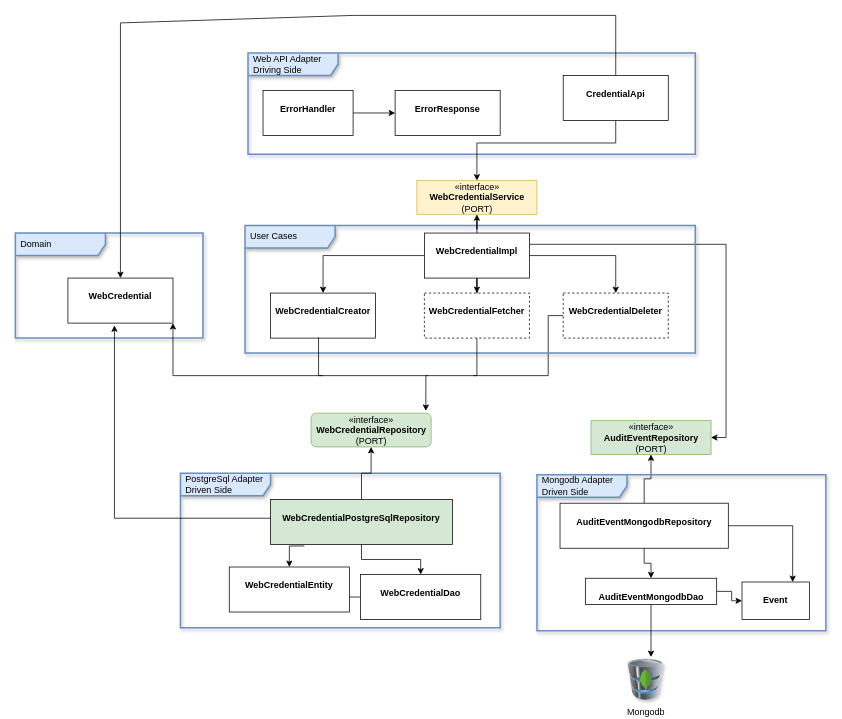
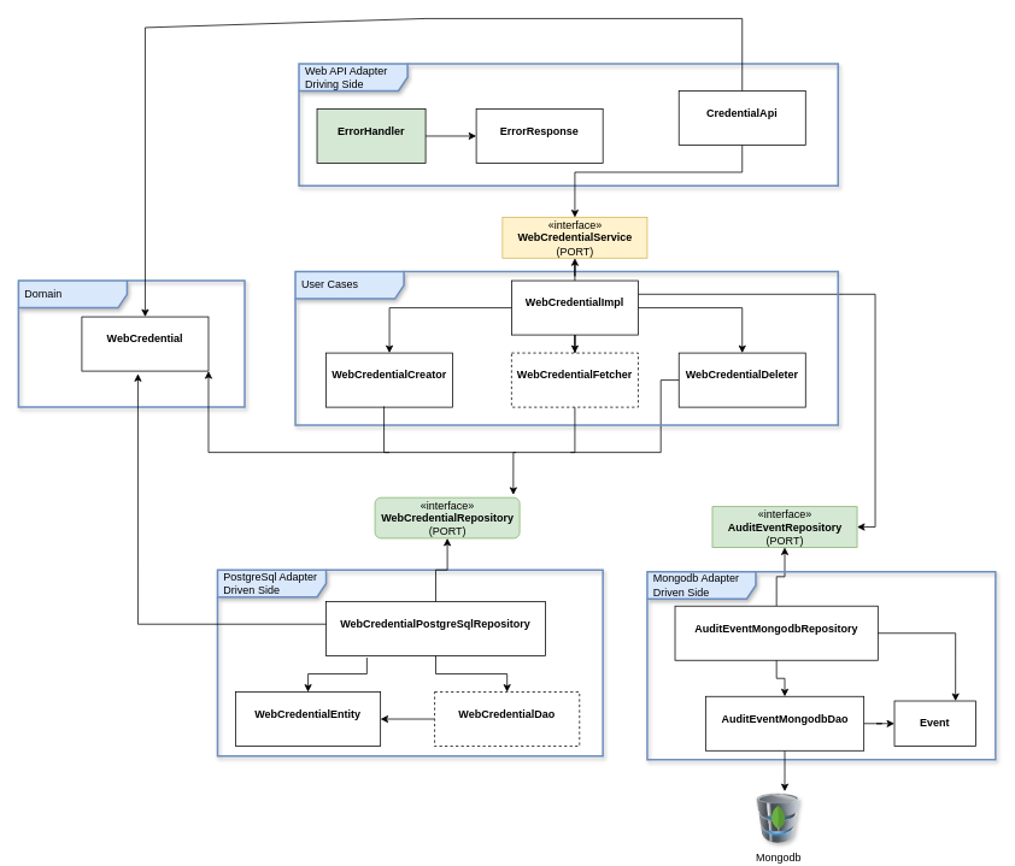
  <mxCell id="0" />
  <mxCell id="1" parent="0" />
  <mxCell id="2" value="Domain" style="shape=umlFrame;whiteSpace=wrap;html=1;width=120;height=30;boundedLbl=1;verticalAlign=middle;align=left;spacingLeft=5;fillColor=#dae8fc;strokeColor=#6c8ebf;strokeWidth=2;shadow=1;sketch=0;backgroundOutline=0;comic=0;" vertex="1" parent="1"><mxGeometry x="20" y="310" width="250" height="140" as="geometry" /></mxCell>
  <mxCell id="3" value="Web API Adapter&lt;br&gt;Driving Side" style="shape=umlFrame;whiteSpace=wrap;html=1;width=120;height=30;boundedLbl=1;verticalAlign=middle;align=left;spacingLeft=5;fillColor=#dae8fc;strokeColor=#6c8ebf;strokeWidth=2;shadow=1;sketch=0;backgroundOutline=0;comic=0;" vertex="1" parent="1"><mxGeometry x="330" y="70" width="596" height="135" as="geometry" /></mxCell>
  <mxCell id="4" value="«interface»&lt;br&gt;&lt;b&gt;WebCredentialService&lt;br&gt;&lt;/b&gt;(PORT)&lt;b&gt;&lt;br&gt;&lt;/b&gt;" style="html=1;fillColor=#fff2cc;strokeColor=#d6b656;" vertex="1" parent="1"><mxGeometry x="555" y="240" width="160" height="45" as="geometry" /></mxCell>
  <mxCell id="5" style="edgeStyle=orthogonalEdgeStyle;rounded=0;orthogonalLoop=1;jettySize=auto;html=1;exitX=0.5;exitY=1;exitDx=0;exitDy=0;entryX=0.5;entryY=0;entryDx=0;entryDy=0;" edge="1" parent="1" source="7" target="4"><mxGeometry relative="1" as="geometry"><Array as="points"><mxPoint x="820" y="190" /><mxPoint x="635" y="190" /></Array></mxGeometry></mxCell>
  <mxCell id="6" style="edgeStyle=none;rounded=0;orthogonalLoop=1;jettySize=auto;html=1;exitX=0.5;exitY=0;exitDx=0;exitDy=0;startArrow=none;startFill=0;endArrow=classic;endFill=1;" edge="1" parent="1" source="7" target="35"><mxGeometry relative="1" as="geometry"><Array as="points"><mxPoint x="820" y="20" /><mxPoint x="470" y="20" /><mxPoint x="160" y="30" /></Array></mxGeometry></mxCell>
  <mxCell id="7" value="&lt;p style=&quot;margin: 0px ; margin-top: 4px ; text-align: center&quot;&gt;&lt;br&gt;&lt;b&gt;CredentialApi&lt;/b&gt;&lt;/p&gt;" style="verticalAlign=top;align=left;overflow=fill;fontSize=12;fontFamily=Helvetica;html=1;" vertex="1" parent="1"><mxGeometry x="750" y="100" width="140" height="60" as="geometry" /></mxCell>
  <mxCell id="8" style="edgeStyle=orthogonalEdgeStyle;rounded=0;orthogonalLoop=1;jettySize=auto;html=1;exitX=1;exitY=0.25;exitDx=0;exitDy=0;entryX=1;entryY=0.5;entryDx=0;entryDy=0;" edge="1" parent="1" source="41" target="9"><mxGeometry relative="1" as="geometry" /></mxCell>
  <mxCell id="9" value="«interface»&lt;br&gt;&lt;b&gt;AuditEventRepository&lt;br&gt;&lt;/b&gt;(PORT)&lt;b&gt;&lt;br&gt;&lt;/b&gt;" style="html=1;fillColor=#d5e8d4;strokeColor=#82b366;" vertex="1" parent="1"><mxGeometry x="787" y="560" width="160" height="45" as="geometry" /></mxCell>
  <mxCell id="10" style="edgeStyle=orthogonalEdgeStyle;rounded=0;orthogonalLoop=1;jettySize=auto;html=1;exitX=0.5;exitY=0;exitDx=0;exitDy=0;entryX=0.5;entryY=1;entryDx=0;entryDy=0;" edge="1" parent="1" source="14" target="9"><mxGeometry relative="1" as="geometry" /></mxCell>
  <mxCell id="11" value="«interface»&lt;br&gt;&lt;b&gt;WebCredentialRepository&lt;br&gt;&lt;/b&gt;(PORT)&lt;b&gt;&lt;br&gt;&lt;/b&gt;" style="html=1;fillColor=#d5e8d4;strokeColor=#82b366;rounded=1;" vertex="1" parent="1"><mxGeometry x="414" y="550" width="160" height="45" as="geometry" /></mxCell>
  <mxCell id="12" value="" style="group" vertex="1" connectable="0" parent="1"><mxGeometry x="715" y="632" width="385" height="303" as="geometry" /></mxCell>
  <mxCell id="13" value="Mongodb Adapter&lt;br&gt;Driven Side" style="shape=umlFrame;whiteSpace=wrap;html=1;width=120;height=30;boundedLbl=1;verticalAlign=middle;align=left;spacingLeft=5;fillColor=#dae8fc;strokeColor=#6c8ebf;strokeWidth=2;shadow=1;sketch=0;backgroundOutline=0;comic=0;" vertex="1" parent="12"><mxGeometry width="385" height="208" as="geometry" /></mxCell>
  <mxCell id="14" value="&lt;p style=&quot;margin: 0px ; margin-top: 4px ; text-align: center&quot;&gt;&lt;br&gt;&lt;b&gt;AuditEventMongodbRepository&lt;/b&gt;&lt;/p&gt;" style="verticalAlign=top;align=left;overflow=fill;fontSize=12;fontFamily=Helvetica;html=1;" vertex="1" parent="12"><mxGeometry x="30.75" y="38" width="224.25" height="60" as="geometry" /></mxCell>
  <mxCell id="15" style="edgeStyle=orthogonalEdgeStyle;rounded=0;orthogonalLoop=1;jettySize=auto;html=1;" edge="1" parent="12" source="16"><mxGeometry relative="1" as="geometry"><mxPoint x="152" y="243" as="targetPoint" /></mxGeometry></mxCell>
- <mxCell id="16" value="&lt;p style=&quot;margin: 0px ; margin-top: 4px ; text-align: center&quot;&gt;&lt;br&gt;&lt;b&gt;AuditEventMongodbDao&lt;/b&gt;&lt;/p&gt;" style="verticalAlign=top;align=left;overflow=fill;fontSize=12;fontFamily=Helvetica;html=1;" vertex="1" parent="12"><mxGeometry x="64.5" y="138" width="175" height="35" as="geometry" /></mxCell>
+ <mxCell id="16" value="&lt;p style=&quot;margin: 0px ; margin-top: 4px ; text-align: center&quot;&gt;&lt;br&gt;&lt;b&gt;AuditEventMongodbDao&lt;/b&gt;&lt;/p&gt;" style="verticalAlign=top;align=left;overflow=fill;fontSize=12;fontFamily=Helvetica;html=1;" vertex="1" parent="12"><mxGeometry x="64.5" y="138" width="175" height="60" as="geometry" /></mxCell>
  <mxCell id="17" style="edgeStyle=orthogonalEdgeStyle;rounded=0;orthogonalLoop=1;jettySize=auto;html=1;exitX=0.5;exitY=1;exitDx=0;exitDy=0;entryX=0.5;entryY=0;entryDx=0;entryDy=0;" edge="1" parent="12" source="14" target="16"><mxGeometry relative="1" as="geometry" /></mxCell>
  <mxCell id="18" value="" style="group" vertex="1" connectable="0" parent="12"><mxGeometry x="121.5" y="243" width="47" height="60" as="geometry" /></mxCell>
  <mxCell id="19" value="Mongodb" style="image;html=1;image=img/lib/clip_art/computers/Database_128x128.png;shadow=1;comic=0;sketch=0;strokeWidth=2;fillColor=#FF33FF;" vertex="1" parent="18"><mxGeometry width="47.0" height="60" as="geometry" /></mxCell>
  <mxCell id="20" value="" style="dashed=0;outlineConnect=0;html=1;align=center;labelPosition=center;verticalLabelPosition=bottom;verticalAlign=top;shape=mxgraph.weblogos.mongodb;shadow=1;comic=0;sketch=0;strokeWidth=2;fillColor=#FF33FF;" vertex="1" parent="18"><mxGeometry x="15.443" y="15" width="16.114" height="30" as="geometry" /></mxCell>
  <mxCell id="21" value="&lt;p style=&quot;margin: 0px ; margin-top: 4px ; text-align: center&quot;&gt;&lt;br&gt;&lt;b&gt;Event&lt;/b&gt;&lt;br&gt;&lt;/p&gt;" style="verticalAlign=top;align=left;overflow=fill;fontSize=12;fontFamily=Helvetica;html=1;" vertex="1" parent="12"><mxGeometry x="273.25" y="143" width="90" height="50" as="geometry" /></mxCell>
  <mxCell id="22" style="edgeStyle=orthogonalEdgeStyle;rounded=0;orthogonalLoop=1;jettySize=auto;html=1;entryX=0.75;entryY=0;entryDx=0;entryDy=0;" edge="1" parent="12" source="14" target="21"><mxGeometry relative="1" as="geometry" /></mxCell>
  <mxCell id="23" style="edgeStyle=orthogonalEdgeStyle;rounded=0;orthogonalLoop=1;jettySize=auto;html=1;exitX=1;exitY=0.5;exitDx=0;exitDy=0;" edge="1" parent="12" source="16" target="21"><mxGeometry relative="1" as="geometry" /></mxCell>
  <mxCell id="24" value="" style="group" vertex="1" connectable="0" parent="1"><mxGeometry x="240" y="630" width="426" height="290" as="geometry" /></mxCell>
  <mxCell id="25" value="" style="group" vertex="1" connectable="0" parent="24"><mxGeometry width="426" height="290" as="geometry" /></mxCell>
  <mxCell id="26" value="PostgreSql Adapter&lt;br&gt;Driven Side" style="shape=umlFrame;whiteSpace=wrap;html=1;width=120;height=30;boundedLbl=1;verticalAlign=middle;align=left;spacingLeft=5;fillColor=#dae8fc;strokeColor=#6c8ebf;strokeWidth=2;shadow=1;sketch=0;backgroundOutline=0;comic=0;" vertex="1" parent="25"><mxGeometry width="426.0" height="206" as="geometry" /></mxCell>
  <mxCell id="27" style="edgeStyle=orthogonalEdgeStyle;rounded=0;orthogonalLoop=1;jettySize=auto;html=1;exitX=0.186;exitY=1.033;exitDx=0;exitDy=0;entryX=0.5;entryY=0;entryDx=0;entryDy=0;exitPerimeter=0;" edge="1" parent="25" source="28" target="32"><mxGeometry relative="1" as="geometry" /></mxCell>
- <mxCell id="28" value="&lt;p style=&quot;margin: 0px ; margin-top: 4px ; text-align: center&quot;&gt;&lt;br&gt;&lt;b&gt;WebCredentialPostgreSqlRepository&lt;/b&gt;&lt;/p&gt;" style="verticalAlign=top;align=left;overflow=fill;fontSize=12;fontFamily=Helvetica;html=1;fillColor=#d5e8d4;" vertex="1" parent="25"><mxGeometry x="120" y="35" width="242.41" height="60" as="geometry" /></mxCell>
+ <mxCell id="28" value="&lt;p style=&quot;margin: 0px ; margin-top: 4px ; text-align: center&quot;&gt;&lt;br&gt;&lt;b&gt;WebCredentialPostgreSqlRepository&lt;/b&gt;&lt;/p&gt;" style="verticalAlign=top;align=left;overflow=fill;fontSize=12;fontFamily=Helvetica;html=1;" vertex="1" parent="25"><mxGeometry x="120" y="35" width="242.41" height="60" as="geometry" /></mxCell>
  <mxCell id="29" style="edgeStyle=orthogonalEdgeStyle;rounded=0;orthogonalLoop=1;jettySize=auto;html=1;exitX=0;exitY=0.5;exitDx=0;exitDy=0;" edge="1" parent="25" source="30" target="32"><mxGeometry relative="1" as="geometry" /></mxCell>
- <mxCell id="30" value="&lt;p style=&quot;margin: 0px ; margin-top: 4px ; text-align: center&quot;&gt;&lt;br&gt;&lt;b&gt;WebCredentialDao&lt;/b&gt;&lt;/p&gt;" style="verticalAlign=top;align=left;overflow=fill;fontSize=12;fontFamily=Helvetica;html=1;" vertex="1" parent="25"><mxGeometry x="240" y="135" width="160.13" height="60" as="geometry" /></mxCell>
+ <mxCell id="30" value="&lt;p style=&quot;margin: 0px ; margin-top: 4px ; text-align: center&quot;&gt;&lt;br&gt;&lt;b&gt;WebCredentialDao&lt;/b&gt;&lt;/p&gt;" style="verticalAlign=top;align=left;overflow=fill;fontSize=12;fontFamily=Helvetica;html=1;dashed=1;" vertex="1" parent="25"><mxGeometry x="240" y="135" width="160.13" height="60" as="geometry" /></mxCell>
  <mxCell id="31" style="edgeStyle=orthogonalEdgeStyle;rounded=0;orthogonalLoop=1;jettySize=auto;html=1;exitX=0.5;exitY=1;exitDx=0;exitDy=0;entryX=0.5;entryY=0;entryDx=0;entryDy=0;" edge="1" parent="25" source="28" target="30"><mxGeometry relative="1" as="geometry" /></mxCell>
- <mxCell id="32" value="&lt;p style=&quot;margin: 0px ; margin-top: 4px ; text-align: center&quot;&gt;&lt;br&gt;&lt;b&gt;WebCredentialEntity&lt;/b&gt;&lt;/p&gt;" style="verticalAlign=top;align=left;overflow=fill;fontSize=12;fontFamily=Helvetica;html=1;" vertex="1" parent="25"><mxGeometry x="65" y="125" width="160.13" height="60" as="geometry" /></mxCell>
+ <mxCell id="32" value="&lt;p style=&quot;margin: 0px ; margin-top: 4px ; text-align: center&quot;&gt;&lt;br&gt;&lt;b&gt;WebCredentialEntity&lt;/b&gt;&lt;/p&gt;" style="verticalAlign=top;align=left;overflow=fill;fontSize=12;fontFamily=Helvetica;html=1;" vertex="1" parent="25"><mxGeometry x="20" y="135" width="160.13" height="60" as="geometry" /></mxCell>
  <mxCell id="33" style="edgeStyle=orthogonalEdgeStyle;rounded=0;orthogonalLoop=1;jettySize=auto;html=1;exitX=0.5;exitY=0;exitDx=0;exitDy=0;entryX=0.5;entryY=1;entryDx=0;entryDy=0;" edge="1" parent="24" source="28" target="11"><mxGeometry relative="1" as="geometry"><mxPoint x="374" y="-60" as="targetPoint" /></mxGeometry></mxCell>
  <mxCell id="34" style="edgeStyle=none;rounded=0;orthogonalLoop=1;jettySize=auto;html=1;exitX=1;exitY=1;exitDx=0;exitDy=0;endArrow=none;endFill=0;startArrow=classic;startFill=1;" edge="1" parent="1" source="35"><mxGeometry relative="1" as="geometry"><mxPoint x="430" y="500" as="targetPoint" /><Array as="points"><mxPoint x="230" y="500" /></Array></mxGeometry></mxCell>
- <mxCell id="35" value="&lt;p style=&quot;margin: 0px ; margin-top: 4px ; text-align: center&quot;&gt;&lt;br&gt;&lt;b&gt;WebCredential&lt;/b&gt;&lt;/p&gt;" style="verticalAlign=top;align=left;overflow=fill;fontSize=12;fontFamily=Helvetica;html=1;" vertex="1" parent="1"><mxGeometry x="90" y="370" width="140" height="60" as="geometry" /></mxCell>
+ <mxCell id="35" value="&lt;p style=&quot;margin: 0px ; margin-top: 4px ; text-align: center&quot;&gt;&lt;br&gt;&lt;b&gt;WebCredential&lt;/b&gt;&lt;/p&gt;" style="verticalAlign=top;align=left;overflow=fill;fontSize=12;fontFamily=Helvetica;html=1;" vertex="1" parent="1"><mxGeometry x="90" y="350" width="140" height="60" as="geometry" /></mxCell>
  <mxCell id="36" style="edgeStyle=orthogonalEdgeStyle;rounded=0;orthogonalLoop=1;jettySize=auto;html=1;entryX=0.443;entryY=1.05;entryDx=0;entryDy=0;entryPerimeter=0;" edge="1" parent="1" source="28" target="35"><mxGeometry relative="1" as="geometry"><Array as="points"><mxPoint x="152" y="690" /></Array></mxGeometry></mxCell>
  <mxCell id="37" value="" style="group" vertex="1" connectable="0" parent="1"><mxGeometry x="326" y="300" width="600" height="200" as="geometry" /></mxCell>
  <mxCell id="38" style="edgeStyle=orthogonalEdgeStyle;rounded=0;orthogonalLoop=1;jettySize=auto;html=1;exitX=0;exitY=0.5;exitDx=0;exitDy=0;endArrow=none;endFill=0;" edge="1" parent="37" source="46"><mxGeometry relative="1" as="geometry"><mxPoint x="304" y="200" as="targetPoint" /><Array as="points"><mxPoint x="404" y="120" /><mxPoint x="404" y="200" /></Array></mxGeometry></mxCell>
  <mxCell id="39" value="" style="group" vertex="1" connectable="0" parent="37"><mxGeometry width="600" height="170" as="geometry" /></mxCell>
  <mxCell id="40" value="User Cases" style="shape=umlFrame;whiteSpace=wrap;html=1;width=120;height=30;boundedLbl=1;verticalAlign=middle;align=left;spacingLeft=5;fillColor=#dae8fc;strokeColor=#6c8ebf;strokeWidth=2;shadow=1;sketch=0;backgroundOutline=0;comic=0;" vertex="1" parent="39"><mxGeometry width="600" height="170" as="geometry" /></mxCell>
  <mxCell id="41" value="&lt;p style=&quot;margin: 0px ; margin-top: 4px ; text-align: center&quot;&gt;&lt;br&gt;&lt;b&gt;WebCredentialImpl&lt;/b&gt;&lt;/p&gt;" style="verticalAlign=top;align=left;overflow=fill;fontSize=12;fontFamily=Helvetica;html=1;" vertex="1" parent="39"><mxGeometry x="239" y="10" width="140" height="60" as="geometry" /></mxCell>
  <mxCell id="42" value="&lt;p style=&quot;margin: 0px ; margin-top: 4px ; text-align: center&quot;&gt;&lt;br&gt;&lt;b&gt;WebCredentialCreator&lt;/b&gt;&lt;/p&gt;" style="verticalAlign=top;align=left;overflow=fill;fontSize=12;fontFamily=Helvetica;html=1;" vertex="1" parent="39"><mxGeometry x="34" y="90" width="140" height="60" as="geometry" /></mxCell>
  <mxCell id="43" style="edgeStyle=orthogonalEdgeStyle;rounded=0;orthogonalLoop=1;jettySize=auto;html=1;" edge="1" parent="39" source="41" target="42"><mxGeometry relative="1" as="geometry" /></mxCell>
  <mxCell id="44" value="&lt;p style=&quot;margin: 0px ; margin-top: 4px ; text-align: center&quot;&gt;&lt;br&gt;&lt;b&gt;WebCredentialFetcher&lt;/b&gt;&lt;/p&gt;" style="verticalAlign=top;align=left;overflow=fill;fontSize=12;fontFamily=Helvetica;html=1;dashed=1;" vertex="1" parent="39"><mxGeometry x="239" y="90" width="140" height="60" as="geometry" /></mxCell>
  <mxCell id="45" style="edgeStyle=orthogonalEdgeStyle;rounded=0;orthogonalLoop=1;jettySize=auto;html=1;exitX=0.5;exitY=1;exitDx=0;exitDy=0;" edge="1" parent="39" source="41" target="44"><mxGeometry relative="1" as="geometry" /></mxCell>
- <mxCell id="46" value="&lt;p style=&quot;margin: 0px ; margin-top: 4px ; text-align: center&quot;&gt;&lt;br&gt;&lt;b&gt;WebCredentialDeleter&lt;/b&gt;&lt;/p&gt;" style="verticalAlign=top;align=left;overflow=fill;fontSize=12;fontFamily=Helvetica;html=1;dashed=1;" vertex="1" parent="39"><mxGeometry x="424" y="90" width="140" height="60" as="geometry" /></mxCell>
+ <mxCell id="46" value="&lt;p style=&quot;margin: 0px ; margin-top: 4px ; text-align: center&quot;&gt;&lt;br&gt;&lt;b&gt;WebCredentialDeleter&lt;/b&gt;&lt;/p&gt;" style="verticalAlign=top;align=left;overflow=fill;fontSize=12;fontFamily=Helvetica;html=1;" vertex="1" parent="39"><mxGeometry x="424" y="90" width="140" height="60" as="geometry" /></mxCell>
  <mxCell id="47" style="edgeStyle=orthogonalEdgeStyle;rounded=0;orthogonalLoop=1;jettySize=auto;html=1;exitX=1;exitY=0.5;exitDx=0;exitDy=0;entryX=0.5;entryY=0;entryDx=0;entryDy=0;" edge="1" parent="39" source="41" target="46"><mxGeometry relative="1" as="geometry" /></mxCell>
  <mxCell id="48" style="rounded=0;orthogonalLoop=1;jettySize=auto;html=1;exitX=0.457;exitY=0.983;exitDx=0;exitDy=0;endArrow=none;endFill=0;exitPerimeter=0;" edge="1" parent="37" source="42"><mxGeometry relative="1" as="geometry"><mxPoint x="244" y="200" as="targetPoint" /><Array as="points"><mxPoint x="98" y="200" /></Array></mxGeometry></mxCell>
  <mxCell id="49" style="edgeStyle=orthogonalEdgeStyle;rounded=0;orthogonalLoop=1;jettySize=auto;html=1;entryX=0.5;entryY=1;entryDx=0;entryDy=0;" edge="1" parent="1" source="41" target="4"><mxGeometry relative="1" as="geometry" /></mxCell>
  <mxCell id="50" style="edgeStyle=orthogonalEdgeStyle;rounded=0;orthogonalLoop=1;jettySize=auto;html=1;entryX=0.956;entryY=-0.067;entryDx=0;entryDy=0;entryPerimeter=0;" edge="1" parent="1" source="44" target="11"><mxGeometry relative="1" as="geometry" /></mxCell>
  <mxCell id="51" style="edgeStyle=none;rounded=0;orthogonalLoop=1;jettySize=auto;html=1;exitX=1;exitY=0.5;exitDx=0;exitDy=0;entryX=0;entryY=0.5;entryDx=0;entryDy=0;startArrow=none;startFill=0;endArrow=classic;endFill=1;" edge="1" parent="1" source="52" target="53"><mxGeometry relative="1" as="geometry" /></mxCell>
- <mxCell id="52" value="&lt;p style=&quot;margin: 0px ; margin-top: 4px ; text-align: center&quot;&gt;&lt;br&gt;&lt;b&gt;ErrorHandler&lt;/b&gt;&lt;/p&gt;" style="verticalAlign=top;align=left;overflow=fill;fontSize=12;fontFamily=Helvetica;html=1;" vertex="1" parent="1"><mxGeometry x="350" y="120" width="120" height="60" as="geometry" /></mxCell>
+ <mxCell id="52" value="&lt;p style=&quot;margin: 0px ; margin-top: 4px ; text-align: center&quot;&gt;&lt;br&gt;&lt;b&gt;ErrorHandler&lt;/b&gt;&lt;/p&gt;" style="verticalAlign=top;align=left;overflow=fill;fontSize=12;fontFamily=Helvetica;html=1;fillColor=#d5e8d4;" vertex="1" parent="1"><mxGeometry x="350" y="120" width="120" height="60" as="geometry" /></mxCell>
  <mxCell id="53" value="&lt;p style=&quot;margin: 0px ; margin-top: 4px ; text-align: center&quot;&gt;&lt;br&gt;&lt;b&gt;ErrorResponse&lt;/b&gt;&lt;/p&gt;" style="verticalAlign=top;align=left;overflow=fill;fontSize=12;fontFamily=Helvetica;html=1;" vertex="1" parent="1"><mxGeometry x="526" y="120" width="140" height="60" as="geometry" /></mxCell>
